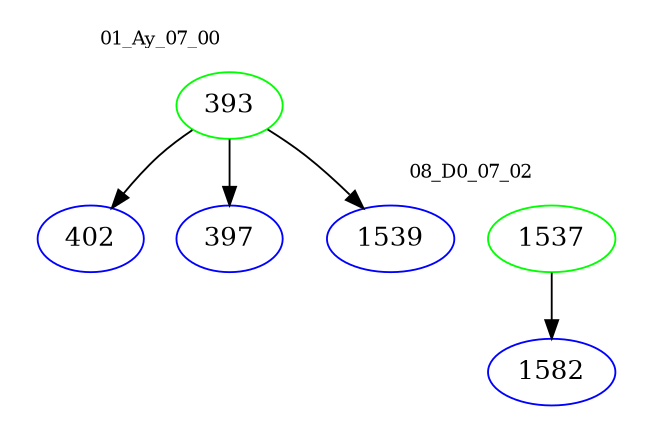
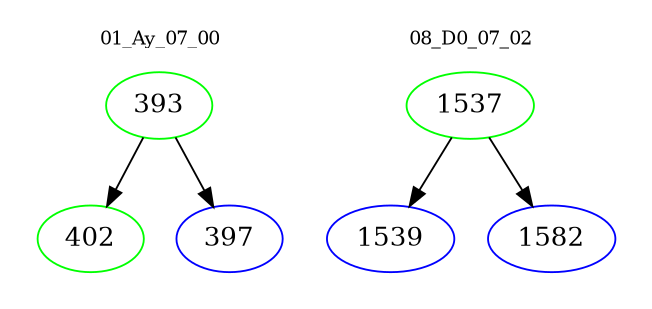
  digraph {
    node [color=blue]
    edge [color=black]
    n1 [color=green label=393]
-   n2 [label=402]
+   n2 [color=green label=402]
    n3 [label=397]
    n4 [color=green label=1537]
    n5 [label=1539]
    n6 [label=1582]
    subgraph cluster_1 {
      color=white
      fontsize=10
      label="01_Ay_07_00"
      n1
      n2
      n3
    }
    subgraph cluster_2 {
      color=white
      fontsize=10
      label="08_D0_07_02"
      n4
      n5
      n6
    }
    n1 -> n2
    n1 -> n3
-   n1 -> n5
+   n4 -> n5
    n4 -> n6
  }
